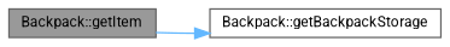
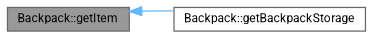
  digraph {
    rankdir=LR
    fontname=Roboto
    node [fontname=Roboto fontsize=10 shape=box style=filled]
    n1 [color=gray40 fillcolor=grey60 fontcolor=black height=0.2 label="Backpack::getItem" width=0.4]
    n2 [color=grey40 fillcolor=white height=0.2 label="Backpack::getBackpackStorage" width=0.4]
-   n1 -> n2 [color=steelblue1 fontname=Roboto fontsize=10 labelfontname=Helvetica labelfontsize=10 style=solid]
+   n2 -> n1 [color=steelblue1 fontname=Roboto fontsize=10 labelfontname=Helvetica labelfontsize=10 style=solid]
  }
